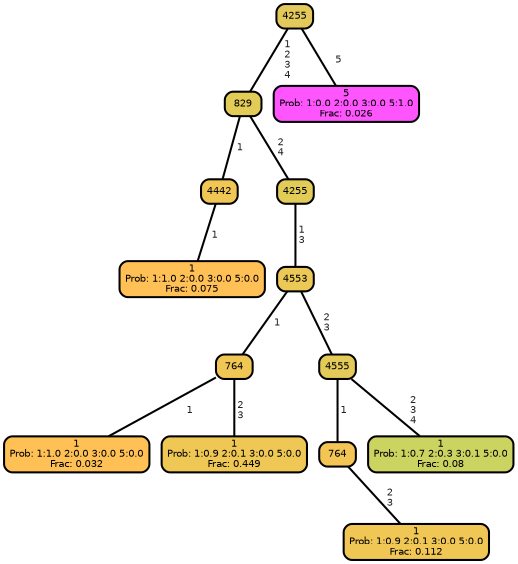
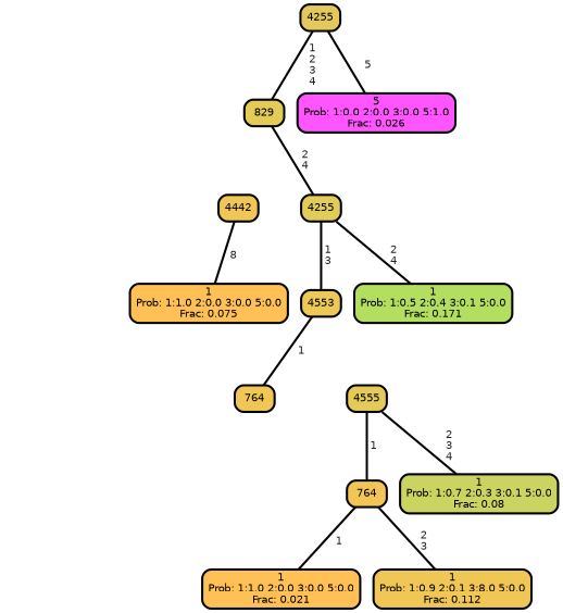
  graph {
    ranksep="0 equally"
    splines=straight
    node [color=black fillcolor="#ffc155" fontcolor=black fontname=helvetica penwidth=3 shape=box style="filled, rounded"]
    edge [color=black fontcolor=grey14 fontname=helvetica fontweight=bold penwidth=3]
    n1 [label="1\nProb: 1:1.0 2:0.0 3:0.0 5:0.0\nFrac: 0.075"]
    n2 [fillcolor="#f0c755" label=4442]
    n3 [fillcolor="#e2cc57" label=829]
    n4 [fillcolor="#e1cc58" label=4255]
    n5 [fillcolor="#ecc856" label=4553]
-   n7 [label="1\nProb: 1:1.0 2:0.0 3:0.0 5:0.0\nFrac: 0.032"]
+   n6 [fillcolor="#b3de5f" label="1\nProb: 1:0.5 2:0.4 3:0.1 5:0.0\nFrac: 0.171"]
    n8 [fillcolor="#f0c755" label=764]
-   n9 [fillcolor="#efc755" label="1\nProb: 1:0.9 2:0.1 3:0.0 5:0.0\nFrac: 0.449"]
    n10 [fillcolor="#e4cb59" label=4555]
    n11 [fillcolor="#f3c555" label=764]
    n12 [fillcolor="#cbd460" label="1\nProb: 1:0.7 2:0.3 3:0.1 5:0.0\nFrac: 0.08"]
-   n14 [fillcolor="#f0c655" label="1\nProb: 1:0.9 2:0.1 3:0.0 5:0.0\nFrac: 0.112"]
+   n13 [label="1\nProb: 1:1.0 2:0.0 3:0.0 5:0.0\nFrac: 0.021"]
+   n14 [fillcolor="#f0c655" label="1\nProb: 1:0.9 2:0.1 3:8.0 5:0.0\nFrac: 0.112"]
    n15 [fillcolor="#e3c95c" label=4255]
    n16 [fillcolor="#ff55ff" label="5\nProb: 1:0.0 2:0.0 3:0.0 5:1.0\nFrac: 0.026"]
    subgraph sub_1 {
      rank=same
    }
-   n2 -- n1 [label=" 1"]
-   n3 -- n2 [label=" 1"]
+   n2 -- n1 [label=" 8"]
    n3 -- n4 [label=" 2\n 4"]
    n4 -- n5 [label=" 1\n 3"]
+   n4 -- n6 [label=" 2\n 4"]
    n5 -- n8 [label=" 1"]
-   n5 -- n10 [label=" 2\n 3"]
-   n8 -- n7 [label=" 1"]
-   n8 -- n9 [label=" 2\n 3"]
    n10 -- n11 [label=" 1"]
    n10 -- n12 [label=" 2\n 3\n 4"]
+   n11 -- n13 [label=" 1"]
    n11 -- n14 [label=" 2\n 3"]
    n15 -- n3 [label=" 1\n 2\n 3\n 4"]
    n15 -- n16 [label=" 5"]
  }
